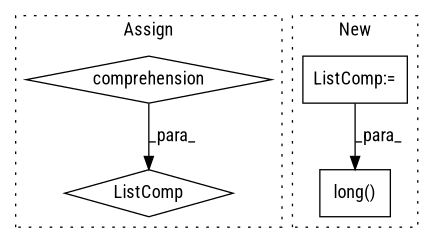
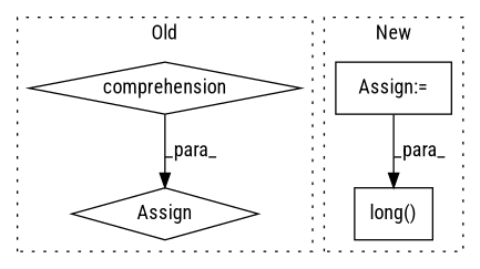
  digraph {
    fontname="Roboto Condensed"
    node [fontname="Roboto Condensed" l=33 shape=diamond]
    edge [fontname="Roboto Condensed"]
-   n1 [a=106 label=ListComp s=2081]
+   n1 [a=106 label=Assign s=2081]
    n2 [a=45 l=3 label=comprehension s=2084]
    n3 [a=75 label="long()" s=2786 shape=box]
-   n4 [a=68 l=3 label="ListComp:=" s=2701 shape=box]
+   n4 [a=68 l=3 label="Assign:=" s=2701 shape=box]
    subgraph cluster_1 {
-     label=Assign
+     label=Old
      style=dotted
      n1
      n2
    }
    subgraph cluster_2 {
      label=New
      style=dotted
      n3
      n4
    }
    n2 -> n1 [label=_para_]
    n4 -> n3 [label=_para_]
  }
